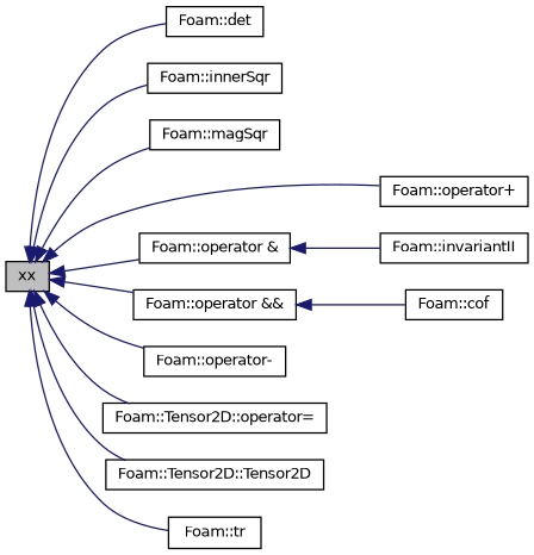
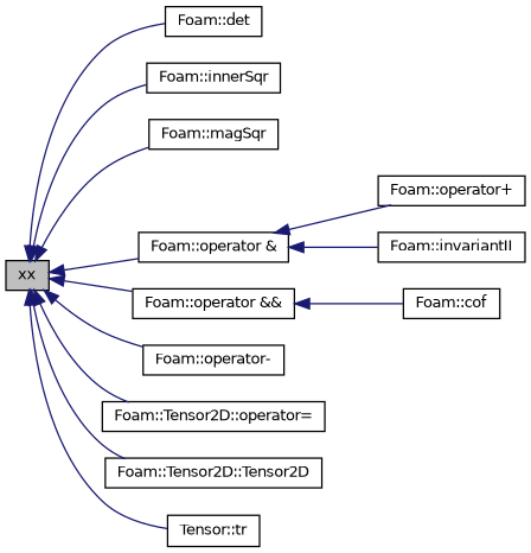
  digraph {
    rankdir=LR
    node [color=black fontname=Helvetica fontsize=10 shape=record]
    edge [color=midnightblue dir=back fontname=Helvetica fontsize=10 labelfontname=Helvetica labelfontsize=10 style=solid]
    n1 [fillcolor=grey75 fontcolor=black height=0.2 label=xx style=filled width=0.4]
    n2 [height=0.2 label="Foam::det" width=0.4]
    n3 [height=0.2 label="Foam::innerSqr" width=0.4]
    n4 [height=0.2 label="Foam::magSqr" width=0.4]
    n5 [height=0.2 label="Foam::operator &" width=0.4]
    n6 [height=0.2 label="Foam::operator &&" width=0.4]
    n7 [height=0.2 label="Foam::operator+" width=0.4]
    n8 [height=0.2 label="Foam::operator-" width=0.4]
    n9 [height=0.2 label="Foam::Tensor2D::operator=" width=0.4]
    n10 [height=0.2 label="Foam::Tensor2D::Tensor2D" width=0.4]
-   n11 [height=0.2 label="Foam::tr" width=0.4]
+   n11 [height=0.2 label="Tensor::tr" width=0.4]
    n12 [height=0.2 label="Foam::cof" width=0.4]
    n13 [height=0.2 label="Foam::invariantII" width=0.4]
    n1 -> n2
    n1 -> n3
    n1 -> n4
    n1 -> n5
    n1 -> n6
-   n1 -> n7
+   n5 -> n7
    n1 -> n8
    n1 -> n9
    n1 -> n10
    n1 -> n11
    n5 -> n13
    n6 -> n12
  }
